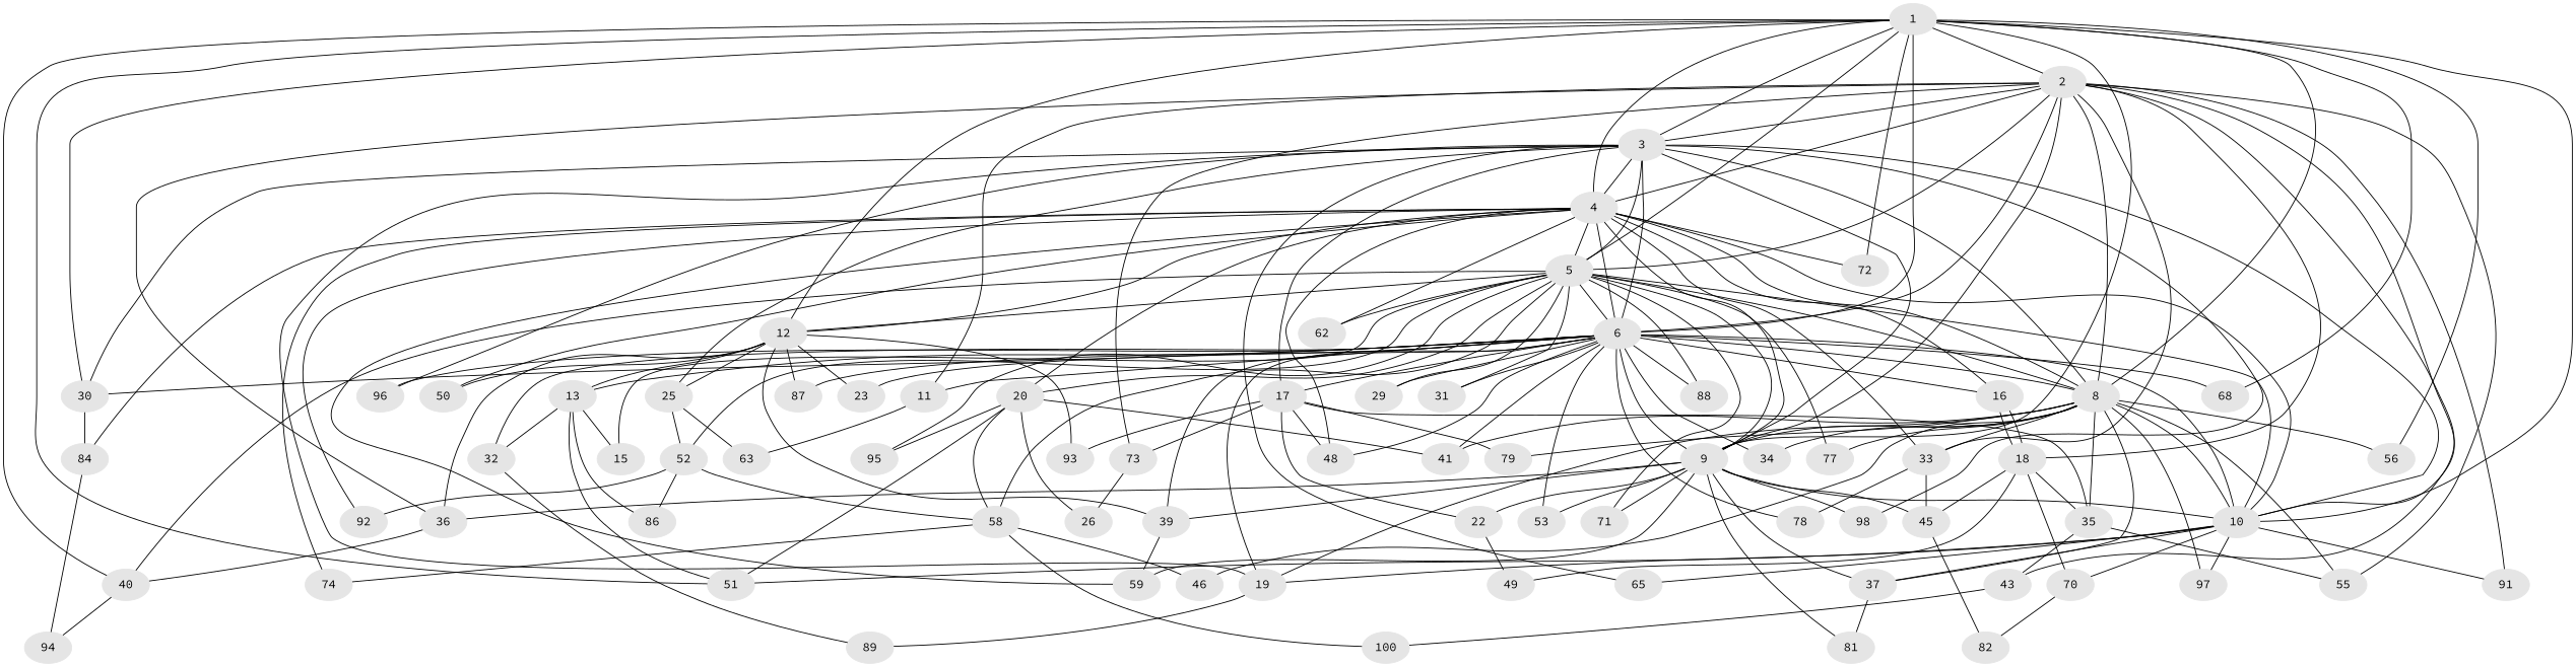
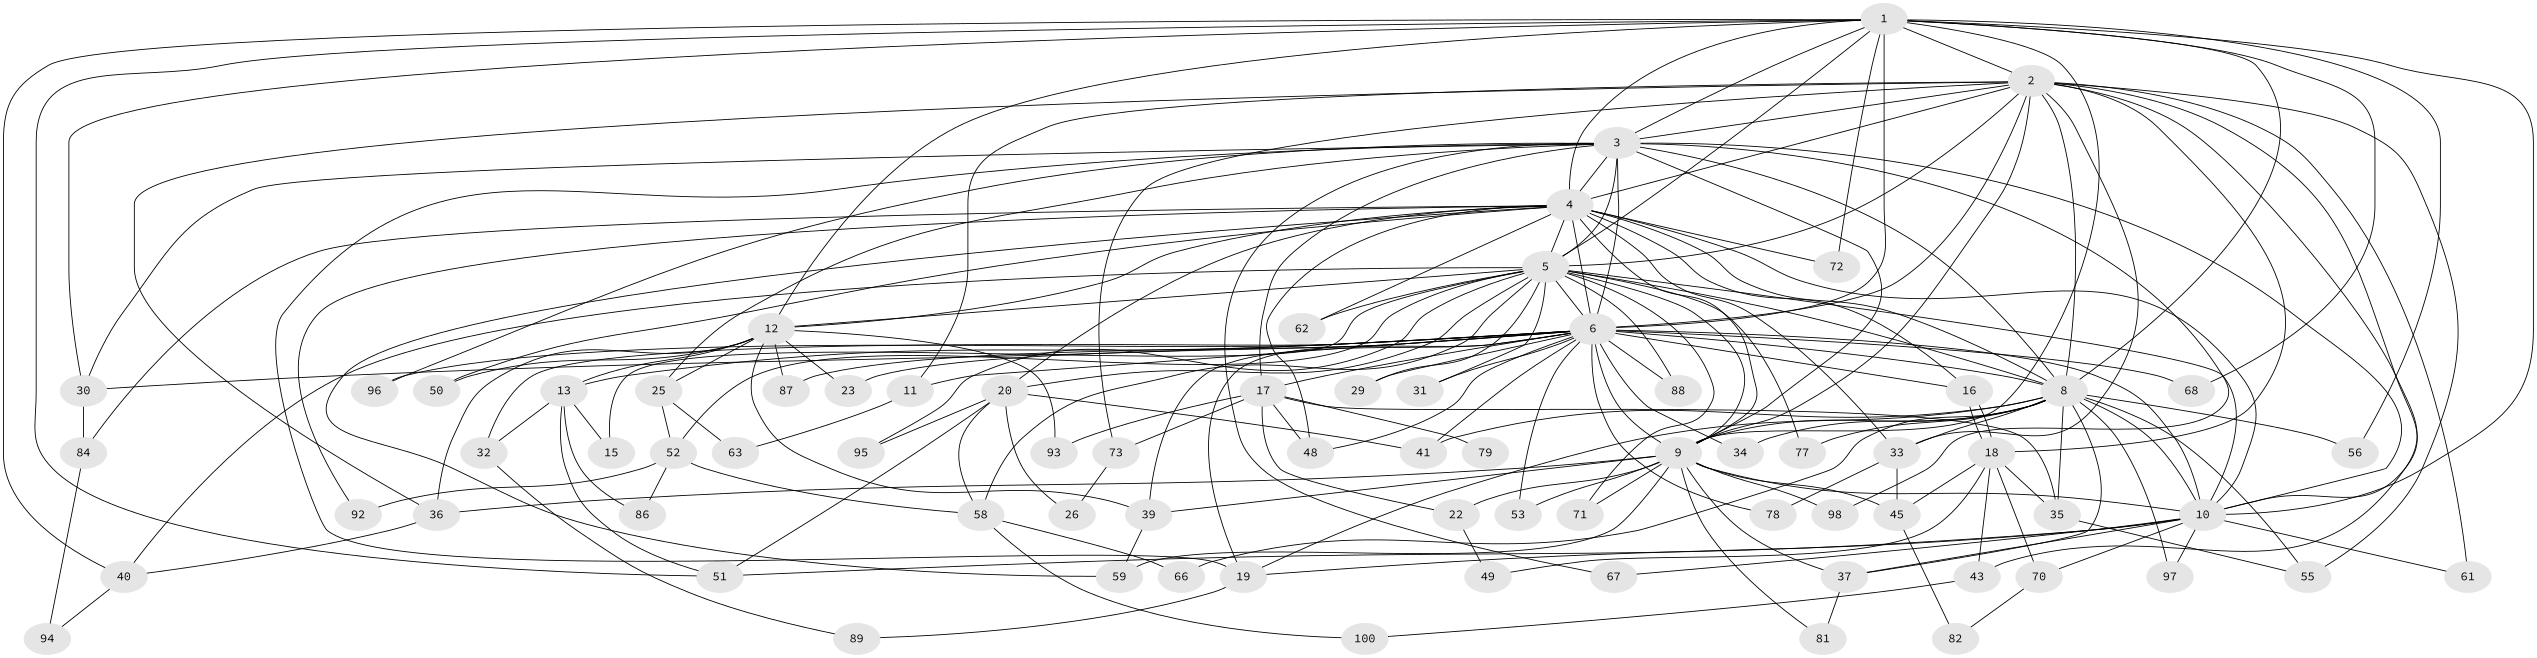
  graph {
    fontname="Source Code Pro"
    node [color=gray90 fontname="Source Code Pro" style=filled]
    edge [fontname="Source Code Pro"]
    1 [super="+57"]
    2 [super="+14"]
    3 [super="+97"]
    4 [super="+54"]
    5 [super="+60"]
    6 [super="+7"]
    8 [super="+76"]
    9 [super="+89"]
    10 [super="+64"]
    12 [super="+69"]
    n11 [label=51 super="+47"]
    30
    40 [super="+46"]
    56
    68
    72
    11 [super="+42"]
    18 [super="+83"]
    33
    36
    43
    55 [super="+90"]
    73
-   91
+   91 [label=61]
    17 [super="+61"]
    19 [super="+28"]
    25
-   65
+   65 [label=67]
    96
    98
    16
    20 [super="+24"]
    48 [super="+75"]
    50
    59
    62
-   74
    84
    92
    15
    29
    31
    52 [super="+85"]
    58
    71
    77
    88
    95
    13 [super="+27"]
    23
    32
    34
    39 [super="+101"]
    41 [super="+67"]
    53
    78
    87
    35 [super="+44"]
    37 [super="+38"]
-   66 [label=46]
+   66
    79
    n62 [label=97]
    22
    45 [super="+51"]
    81
    70
    93
    94
    63
    49
    100
    26
    n73 [label=89]
    86
    82
    1 -- 2
    1 -- 3
    1 -- 4
    1 -- 5
    1 -- 6 [weight=2]
    1 -- 8 [weight=2]
    1 -- 9
    1 -- 10
    1 -- 12
    1 -- n11
    1 -- 30
    1 -- 40
    1 -- 56
    1 -- 68
    1 -- 72
    2 -- 3
    2 -- 4
    2 -- 5
    2 -- 6 [weight=2]
    2 -- 8
    2 -- 9
    2 -- 10 [weight=2]
    2 -- 11
    2 -- 18
    2 -- 33
    2 -- 36
    2 -- 43
    2 -- 55
    2 -- 73
    2 -- 91
    3 -- 4
    3 -- 5
    3 -- 6 [weight=2]
    3 -- 8
    3 -- 9
    3 -- 10
    3 -- 30
    3 -- 17 [weight=2]
    3 -- 19
    3 -- 25
    3 -- 65
    3 -- 96
    3 -- 98
    4 -- 5
    4 -- 6 [weight=2]
    4 -- 8
    4 -- 9
    4 -- 10
    4 -- 12
    4 -- 72
    4 -- 33
    4 -- 16
    4 -- 20
    4 -- 48
    4 -- 50
    4 -- 59
    4 -- 62
-   4 -- 74
    4 -- 84
    4 -- 92
    5 -- 6 [weight=3]
    5 -- 8
    5 -- 9
    5 -- 10
    5 -- 12
    5 -- 40
    5 -- 20
    5 -- 62
    5 -- 15
    5 -- 29
    5 -- 31
    5 -- 52
    5 -- 58
    5 -- 71
    5 -- 77
    5 -- 88
    5 -- 95
    6 -- 8 [weight=2]
    6 -- 9 [weight=2]
    6 -- 10 [weight=2]
    6 -- 30
    6 -- 68
    6 -- 11 [weight=2]
    6 -- 17
    6 -- 19
    6 -- 96
    6 -- 16
    6 -- 48
    6 -- 29
    6 -- 31
    6 -- 88
    6 -- 13 [weight=2]
    6 -- 23
    6 -- 32
    6 -- 34
    6 -- 39
    6 -- 41
    6 -- 53
    6 -- 78
    6 -- 87
    8 -- 9
    8 -- 10
    8 -- 56
    8 -- 33
    8 -- 55
    8 -- 19
    8 -- 77
    8 -- 34
    8 -- 41
    8 -- 35
    8 -- 37
    8 -- 66
-   8 -- 79
    8 -- n62
    9 -- 10
    9 -- 36
    9 -- 98
    9 -- 59
    9 -- 71
    9 -- 39
    9 -- 53
    9 -- 37
    9 -- 22
    9 -- 45
    9 -- 81
    10 -- n11
    10 -- 91
    10 -- 19
    10 -- 65
    10 -- 37
    10 -- n62
    10 -- 70
    12 -- 36
    12 -- 25
    12 -- 50
    12 -- 13
    12 -- 23
    12 -- 39
    12 -- 87
    12 -- 93
    30 -- 84
    40 -- 94
    11 -- 63
    18 -- 35
    18 -- 45
    18 -- 70
    18 -- 49
    33 -- 78
    33 -- 45
    36 -- 40
    43 -- 100
    73 -- 26
    17 -- 73
    17 -- 48
    17 -- 35
    17 -- 79
    17 -- 22
    17 -- 93
    19 -- n73
    25 -- 52
    25 -- 63
    16 -- 18
    16 -- 18
    20 -- n11
    20 -- 58
    20 -- 95
    20 -- 41
    20 -- 26
    84 -- 94
    52 -- 92
    52 -- 58
    52 -- 86
-   58 -- 74
    58 -- 66
    58 -- 100
    13 -- n11
    13 -- 15
    13 -- 32
    13 -- 86
    32 -- n73
    39 -- 59
-   35 -- 43
+   18 -- 43
    35 -- 55
    37 -- 81
    22 -- 49
    45 -- 82
    70 -- 82
  }
